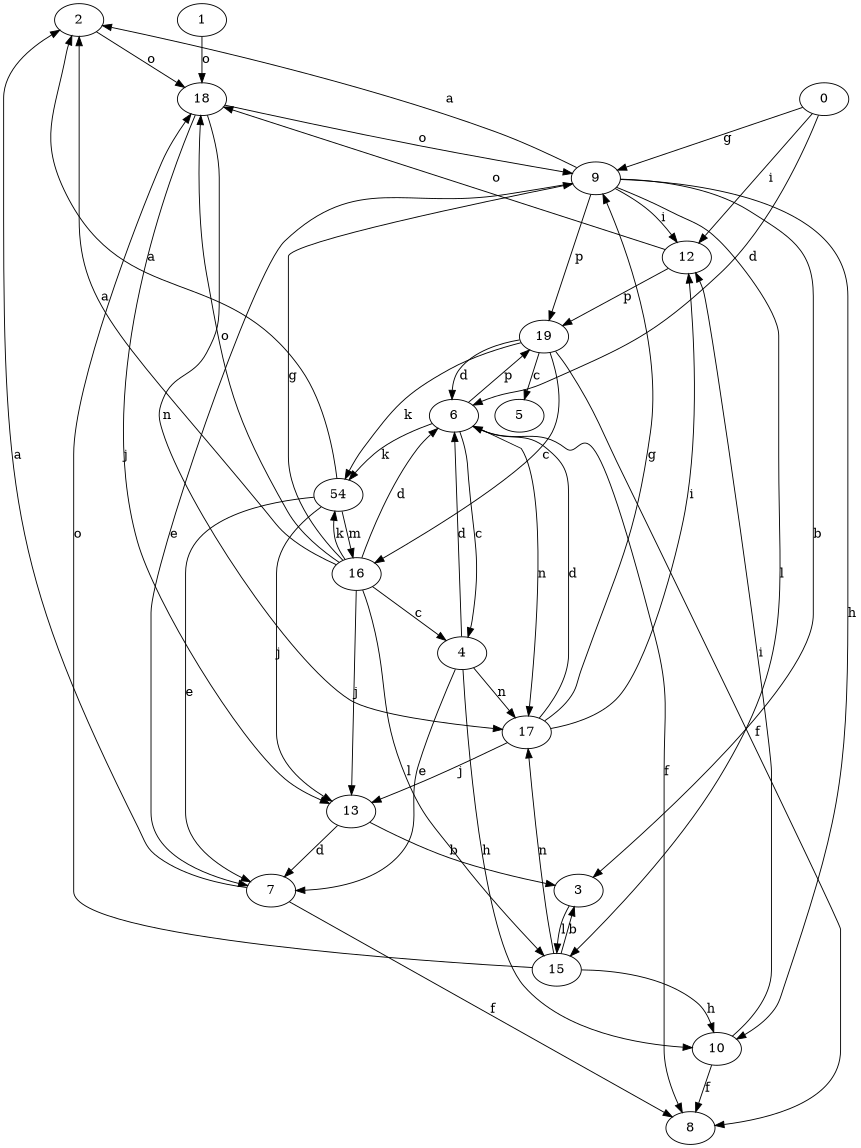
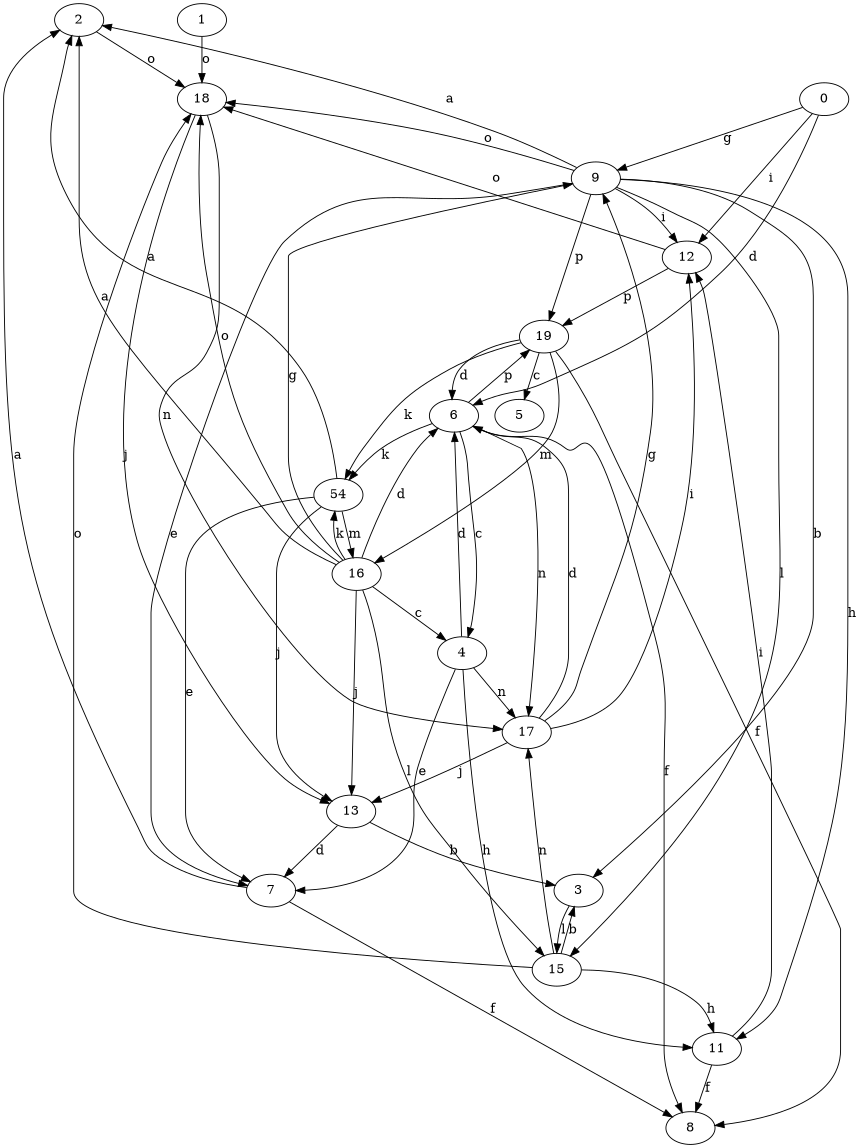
  strict digraph {
    2
    18
    9
    3
    15
    7
-   10
+   10 [label=11]
    19
    12
    17
    13
    4
    6
    8
    n15 [label=54]
    16
    5
    0
    1
    2 -> 18 [label=o]
    18 -> 17 [label=n]
    18 -> 13 [label=j]
    9 -> 2 [label=a]
-   18 -> 9 [label=o]
+   9 -> 18 [label=o]
    9 -> 3 [label=b]
    9 -> 15 [label=l]
    9 -> 7 [label=e]
    9 -> 10 [label=h]
    9 -> 19 [label=p]
    9 -> 12 [label=i]
    3 -> 15 [label=l]
    15 -> 18 [label=o]
    15 -> 3 [label=b]
    15 -> 10 [label=h]
    15 -> 17 [label=n]
    7 -> 2 [label=a]
    7 -> 8 [label=f]
    10 -> 12 [label=i]
    10 -> 8 [label=f]
    19 -> 6 [label=d]
    19 -> 8 [label=f]
    19 -> n15 [label=k]
-   19 -> 16 [label=c]
+   19 -> 16 [label=m]
    19 -> 5 [label=c]
    12 -> 18 [label=o]
    12 -> 19 [label=p]
    17 -> 9 [label=g]
    17 -> 12 [label=i]
    17 -> 13 [label=j]
    17 -> 6 [label=d]
    13 -> 3 [label=b]
    13 -> 7 [label=d]
    4 -> 7 [label=e]
    4 -> 10 [label=h]
    4 -> 17 [label=n]
    4 -> 6 [label=d]
    6 -> 19 [label=p]
    6 -> 17 [label=n]
    6 -> 4 [label=c]
    6 -> 8 [label=f]
    6 -> n15 [label=k]
    n15 -> 2 [label=a]
    n15 -> 7 [label=e]
    n15 -> 13 [label=j]
    n15 -> 16 [label=m]
    16 -> 2 [label=a]
    16 -> 18 [label=o]
    16 -> 9 [label=g]
    16 -> 15 [label=l]
    16 -> 13 [label=j]
    16 -> 4 [label=c]
    16 -> 6 [label=d]
    16 -> n15 [label=k]
    0 -> 9 [label=g]
    0 -> 12 [label=i]
    0 -> 6 [label=d]
    1 -> 18 [label=o]
  }
